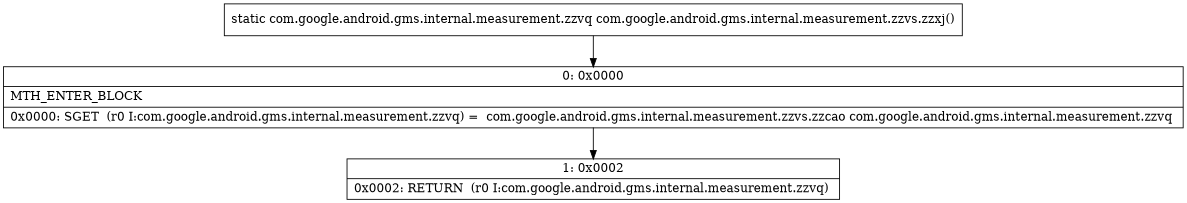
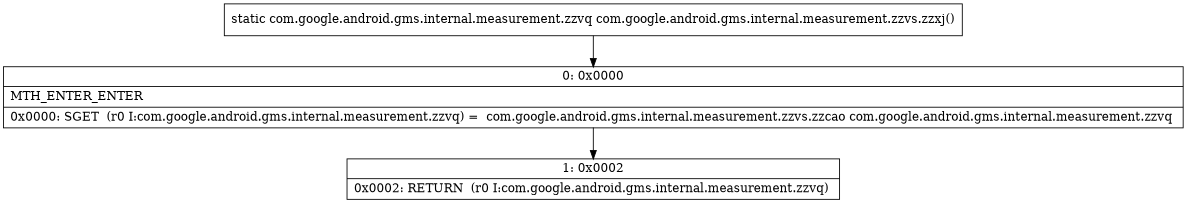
  digraph {
    node [shape=record]
-   n1 [label="{0\:\ 0x0000|MTH_ENTER_BLOCK\l|0x0000: SGET  (r0 I:com.google.android.gms.internal.measurement.zzvq) =  com.google.android.gms.internal.measurement.zzvs.zzcao com.google.android.gms.internal.measurement.zzvq \l}"]
+   n1 [label="{0\:\ 0x0000|MTH_ENTER_ENTER\l|0x0000: SGET  (r0 I:com.google.android.gms.internal.measurement.zzvq) =  com.google.android.gms.internal.measurement.zzvs.zzcao com.google.android.gms.internal.measurement.zzvq \l}"]
    n2 [label="{1\:\ 0x0002|0x0002: RETURN  (r0 I:com.google.android.gms.internal.measurement.zzvq) \l}"]
    n3 [label="{static com.google.android.gms.internal.measurement.zzvq com.google.android.gms.internal.measurement.zzvs.zzxj() }"]
    n1 -> n2
    n3 -> n1
  }
